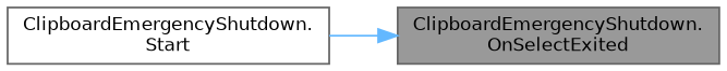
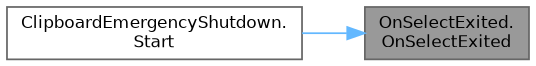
  digraph {
    rankdir=RL
    node [fontname=Helvetica fontsize=10 shape=box style=filled]
-   n1 [color=gray40 fillcolor=grey60 fontcolor=black height=0.2 label="ClipboardEmergencyShutdown.\lOnSelectExited" width=0.4]
+   n1 [color=gray40 fillcolor=grey60 fontcolor=black height=0.2 label="OnSelectExited.\lOnSelectExited" width=0.4]
    n2 [color=grey40 fillcolor=white height=0.2 label="ClipboardEmergencyShutdown.\lStart" width=0.4]
    n1 -> n2 [color=steelblue1 dir=back fontname=Helvetica fontsize=10 labelfontname=Helvetica labelfontsize=10 style=solid]
  }
